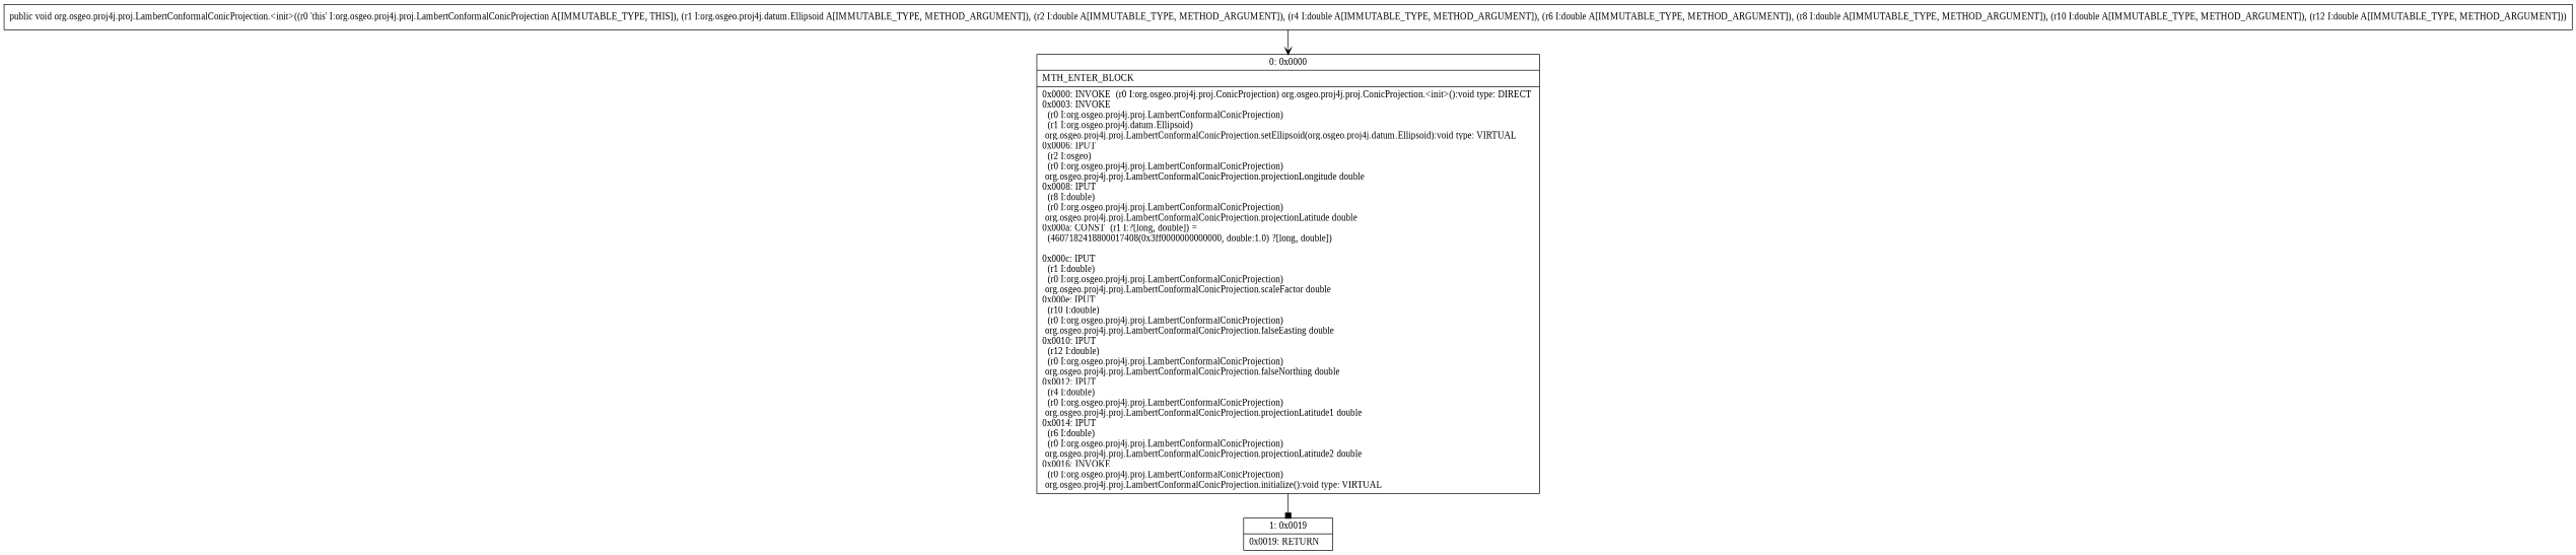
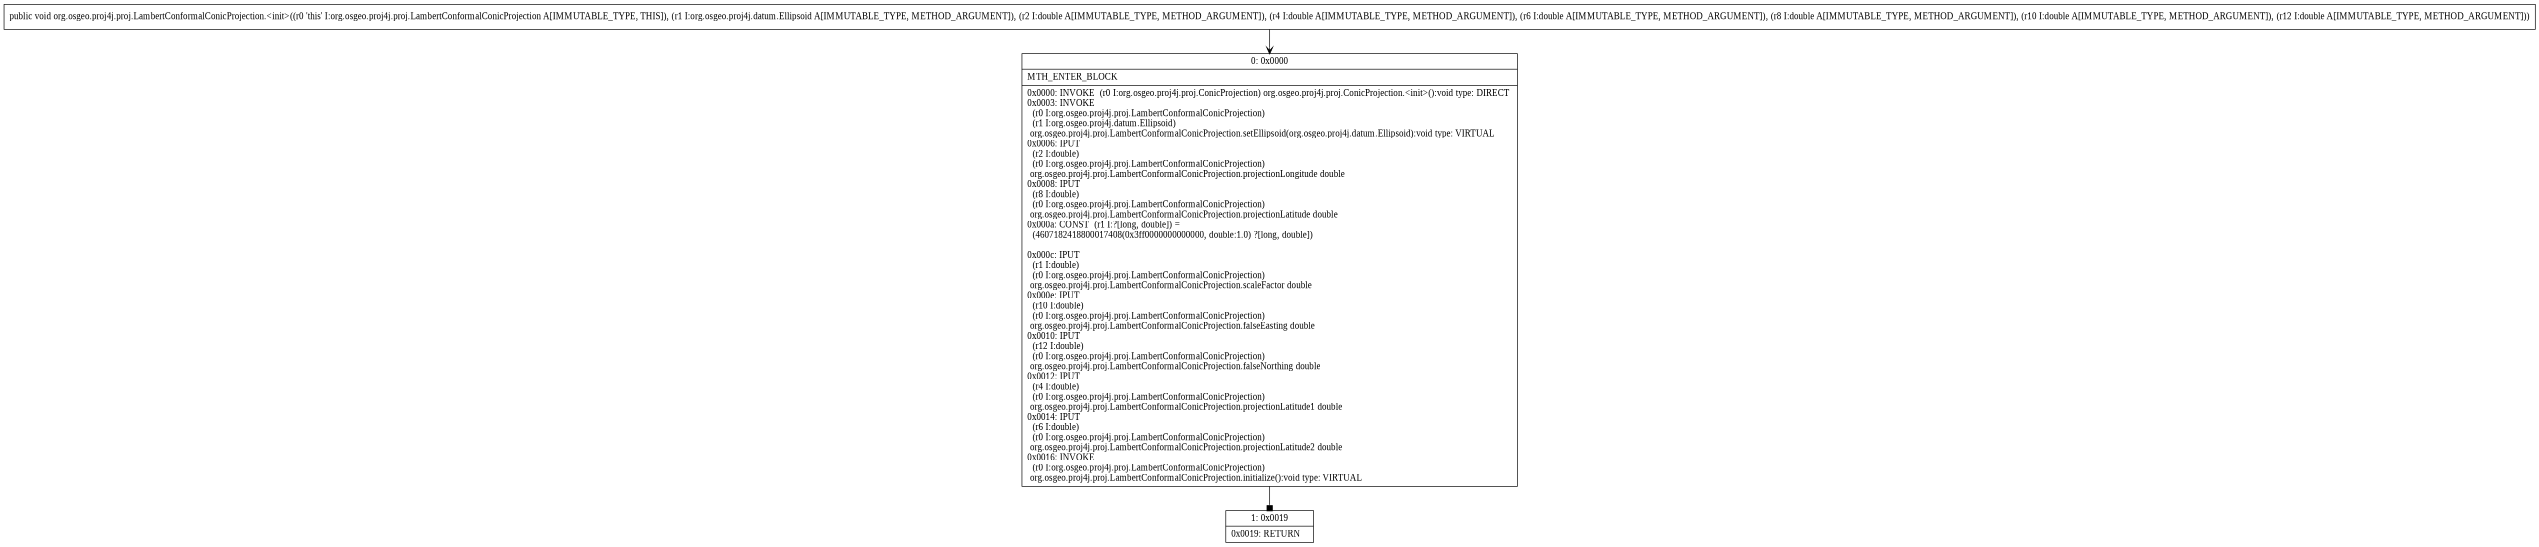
  digraph {
    fontname="Liberation Serif"
    node [shape=record fontname="Liberation Serif"]
    edge [fontname="Liberation Serif"]
-   n1 [label="{0\:\ 0x0000|MTH_ENTER_BLOCK\l|0x0000: INVOKE  (r0 I:org.osgeo.proj4j.proj.ConicProjection) org.osgeo.proj4j.proj.ConicProjection.\<init\>():void type: DIRECT \l0x0003: INVOKE  \l  (r0 I:org.osgeo.proj4j.proj.LambertConformalConicProjection)\l  (r1 I:org.osgeo.proj4j.datum.Ellipsoid)\l org.osgeo.proj4j.proj.LambertConformalConicProjection.setEllipsoid(org.osgeo.proj4j.datum.Ellipsoid):void type: VIRTUAL \l0x0006: IPUT  \l  (r2 I:osgeo)\l  (r0 I:org.osgeo.proj4j.proj.LambertConformalConicProjection)\l org.osgeo.proj4j.proj.LambertConformalConicProjection.projectionLongitude double \l0x0008: IPUT  \l  (r8 I:double)\l  (r0 I:org.osgeo.proj4j.proj.LambertConformalConicProjection)\l org.osgeo.proj4j.proj.LambertConformalConicProjection.projectionLatitude double \l0x000a: CONST  (r1 I:?[long, double]) = \l  (4607182418800017408(0x3ff0000000000000, double:1.0) ?[long, double])\l \l0x000c: IPUT  \l  (r1 I:double)\l  (r0 I:org.osgeo.proj4j.proj.LambertConformalConicProjection)\l org.osgeo.proj4j.proj.LambertConformalConicProjection.scaleFactor double \l0x000e: IPUT  \l  (r10 I:double)\l  (r0 I:org.osgeo.proj4j.proj.LambertConformalConicProjection)\l org.osgeo.proj4j.proj.LambertConformalConicProjection.falseEasting double \l0x0010: IPUT  \l  (r12 I:double)\l  (r0 I:org.osgeo.proj4j.proj.LambertConformalConicProjection)\l org.osgeo.proj4j.proj.LambertConformalConicProjection.falseNorthing double \l0x0012: IPUT  \l  (r4 I:double)\l  (r0 I:org.osgeo.proj4j.proj.LambertConformalConicProjection)\l org.osgeo.proj4j.proj.LambertConformalConicProjection.projectionLatitude1 double \l0x0014: IPUT  \l  (r6 I:double)\l  (r0 I:org.osgeo.proj4j.proj.LambertConformalConicProjection)\l org.osgeo.proj4j.proj.LambertConformalConicProjection.projectionLatitude2 double \l0x0016: INVOKE  \l  (r0 I:org.osgeo.proj4j.proj.LambertConformalConicProjection)\l org.osgeo.proj4j.proj.LambertConformalConicProjection.initialize():void type: VIRTUAL \l}"]
+   n1 [label="{0\:\ 0x0000|MTH_ENTER_BLOCK\l|0x0000: INVOKE  (r0 I:org.osgeo.proj4j.proj.ConicProjection) org.osgeo.proj4j.proj.ConicProjection.\<init\>():void type: DIRECT \l0x0003: INVOKE  \l  (r0 I:org.osgeo.proj4j.proj.LambertConformalConicProjection)\l  (r1 I:org.osgeo.proj4j.datum.Ellipsoid)\l org.osgeo.proj4j.proj.LambertConformalConicProjection.setEllipsoid(org.osgeo.proj4j.datum.Ellipsoid):void type: VIRTUAL \l0x0006: IPUT  \l  (r2 I:double)\l  (r0 I:org.osgeo.proj4j.proj.LambertConformalConicProjection)\l org.osgeo.proj4j.proj.LambertConformalConicProjection.projectionLongitude double \l0x0008: IPUT  \l  (r8 I:double)\l  (r0 I:org.osgeo.proj4j.proj.LambertConformalConicProjection)\l org.osgeo.proj4j.proj.LambertConformalConicProjection.projectionLatitude double \l0x000a: CONST  (r1 I:?[long, double]) = \l  (4607182418800017408(0x3ff0000000000000, double:1.0) ?[long, double])\l \l0x000c: IPUT  \l  (r1 I:double)\l  (r0 I:org.osgeo.proj4j.proj.LambertConformalConicProjection)\l org.osgeo.proj4j.proj.LambertConformalConicProjection.scaleFactor double \l0x000e: IPUT  \l  (r10 I:double)\l  (r0 I:org.osgeo.proj4j.proj.LambertConformalConicProjection)\l org.osgeo.proj4j.proj.LambertConformalConicProjection.falseEasting double \l0x0010: IPUT  \l  (r12 I:double)\l  (r0 I:org.osgeo.proj4j.proj.LambertConformalConicProjection)\l org.osgeo.proj4j.proj.LambertConformalConicProjection.falseNorthing double \l0x0012: IPUT  \l  (r4 I:double)\l  (r0 I:org.osgeo.proj4j.proj.LambertConformalConicProjection)\l org.osgeo.proj4j.proj.LambertConformalConicProjection.projectionLatitude1 double \l0x0014: IPUT  \l  (r6 I:double)\l  (r0 I:org.osgeo.proj4j.proj.LambertConformalConicProjection)\l org.osgeo.proj4j.proj.LambertConformalConicProjection.projectionLatitude2 double \l0x0016: INVOKE  \l  (r0 I:org.osgeo.proj4j.proj.LambertConformalConicProjection)\l org.osgeo.proj4j.proj.LambertConformalConicProjection.initialize():void type: VIRTUAL \l}"]
    n2 [label="{1\:\ 0x0019|0x0019: RETURN   \l}"]
    n3 [label="{public void org.osgeo.proj4j.proj.LambertConformalConicProjection.\<init\>((r0 'this' I:org.osgeo.proj4j.proj.LambertConformalConicProjection A[IMMUTABLE_TYPE, THIS]), (r1 I:org.osgeo.proj4j.datum.Ellipsoid A[IMMUTABLE_TYPE, METHOD_ARGUMENT]), (r2 I:double A[IMMUTABLE_TYPE, METHOD_ARGUMENT]), (r4 I:double A[IMMUTABLE_TYPE, METHOD_ARGUMENT]), (r6 I:double A[IMMUTABLE_TYPE, METHOD_ARGUMENT]), (r8 I:double A[IMMUTABLE_TYPE, METHOD_ARGUMENT]), (r10 I:double A[IMMUTABLE_TYPE, METHOD_ARGUMENT]), (r12 I:double A[IMMUTABLE_TYPE, METHOD_ARGUMENT])) }"]
    n1 -> n2 [arrowhead=box]
    n3 -> n1 [arrowhead=vee]
  }
